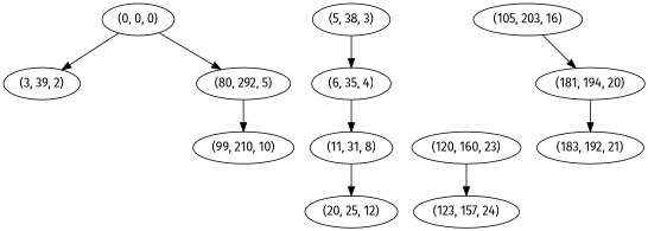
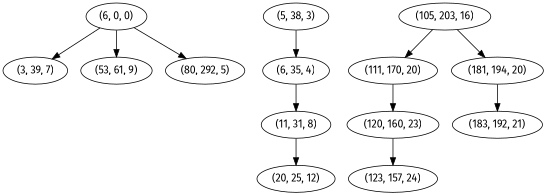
  digraph {
    fontname="Fira Sans"
    node [fontname="Fira Sans"]
    edge [fontname="Fira Sans"]
-   "(0, 0, 0)"
-   "(3, 39, 2)"
+   "(0, 0, 0)" [label="(6, 0, 0)"]
+   "(3, 39, 2)" [label="(3, 39, 7)"]
+   "(53, 61, 9)"
    n4 [label="(80, 292, 5)"]
-   "(99, 210, 10)"
    "(5, 38, 3)"
    "(6, 35, 4)"
    "(11, 31, 8)"
    "(20, 25, 12)"
    "(105, 203, 16)"
+   "(111, 170, 20)"
    "(181, 194, 20)"
    "(120, 160, 23)"
    "(183, 192, 21)"
    "(123, 157, 24)"
    "(0, 0, 0)" -> "(3, 39, 2)"
+   "(0, 0, 0)" -> "(53, 61, 9)"
    "(0, 0, 0)" -> n4
-   n4 -> "(99, 210, 10)"
    "(5, 38, 3)" -> "(6, 35, 4)"
    "(6, 35, 4)" -> "(11, 31, 8)"
    "(11, 31, 8)" -> "(20, 25, 12)"
+   "(105, 203, 16)" -> "(111, 170, 20)"
    "(105, 203, 16)" -> "(181, 194, 20)"
+   "(111, 170, 20)" -> "(120, 160, 23)"
    "(181, 194, 20)" -> "(183, 192, 21)"
    "(120, 160, 23)" -> "(123, 157, 24)"
  }
